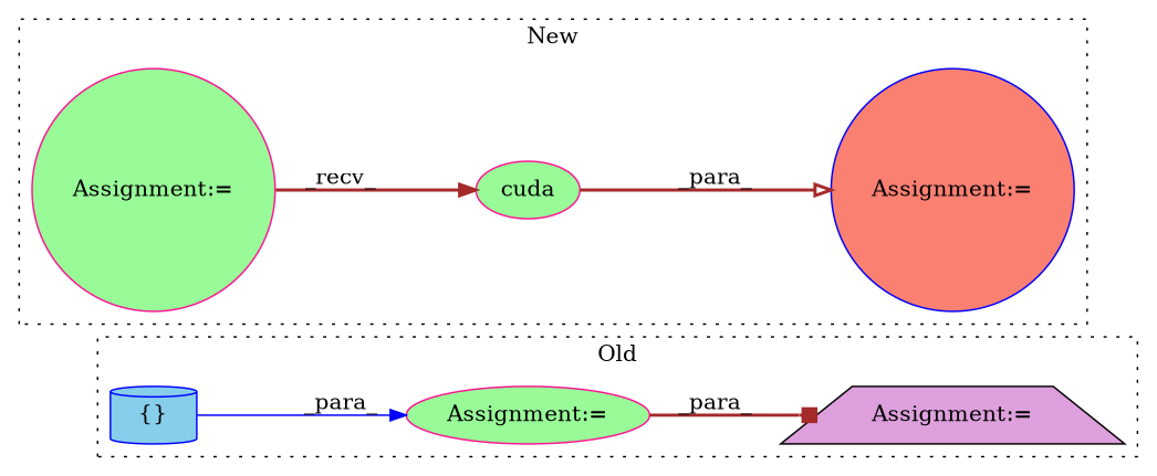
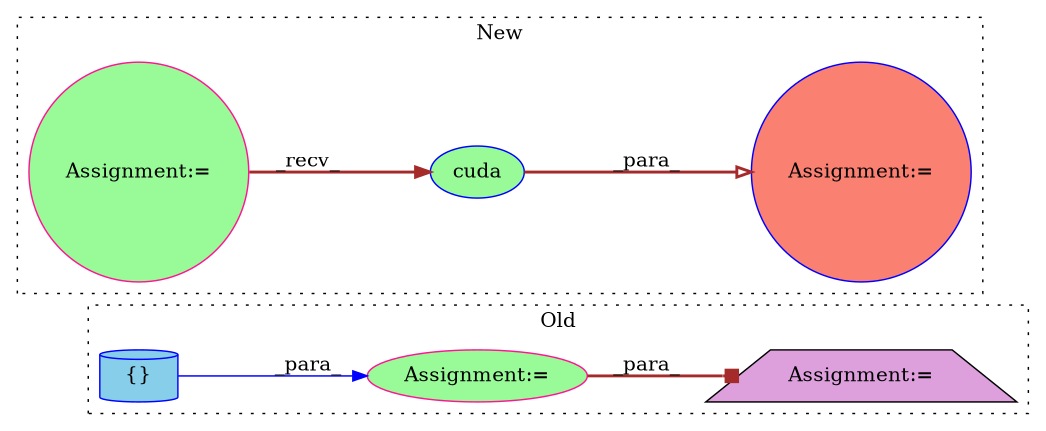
  digraph {
    rankdir=LR
    node [a=7 l=1 shape=ellipse style=filled fillcolor=palegreen color=deeppink]
    edge [color=brown style=bold arrowhead=normal]
    n1 [a=4 l=2 label="{}" s=1570 shape=cylinder fillcolor=skyblue color=blue]
    n2 [label="Assignment:=" s=1560]
    n3 [l=2 label="Assignment:=" s=1890 shape=trapezium fillcolor=plum color=black]
-   n4 [a=32 l=6 label=cuda s=8329]
+   n4 [a=32 l=6 label=cuda s=8329 color=blue]
    n5 [label="Assignment:=" s=8320 shape=circle fillcolor=salmon color=blue]
    n6 [label="Assignment:=" s=7887 shape=circle]
    subgraph cluster_1 {
      label=Old
      style=dotted
      n1
      n2
      n3
    }
    subgraph cluster_2 {
      label=New
      style=dotted
      n4
      n5
      n6
    }
    n1 -> n2 [label=_para_ color=blue style=solid]
    n2 -> n3 [label=_para_ arrowhead=box]
    n4 -> n5 [label=_para_ arrowhead=onormal]
    n6 -> n4 [label=_recv_]
  }
